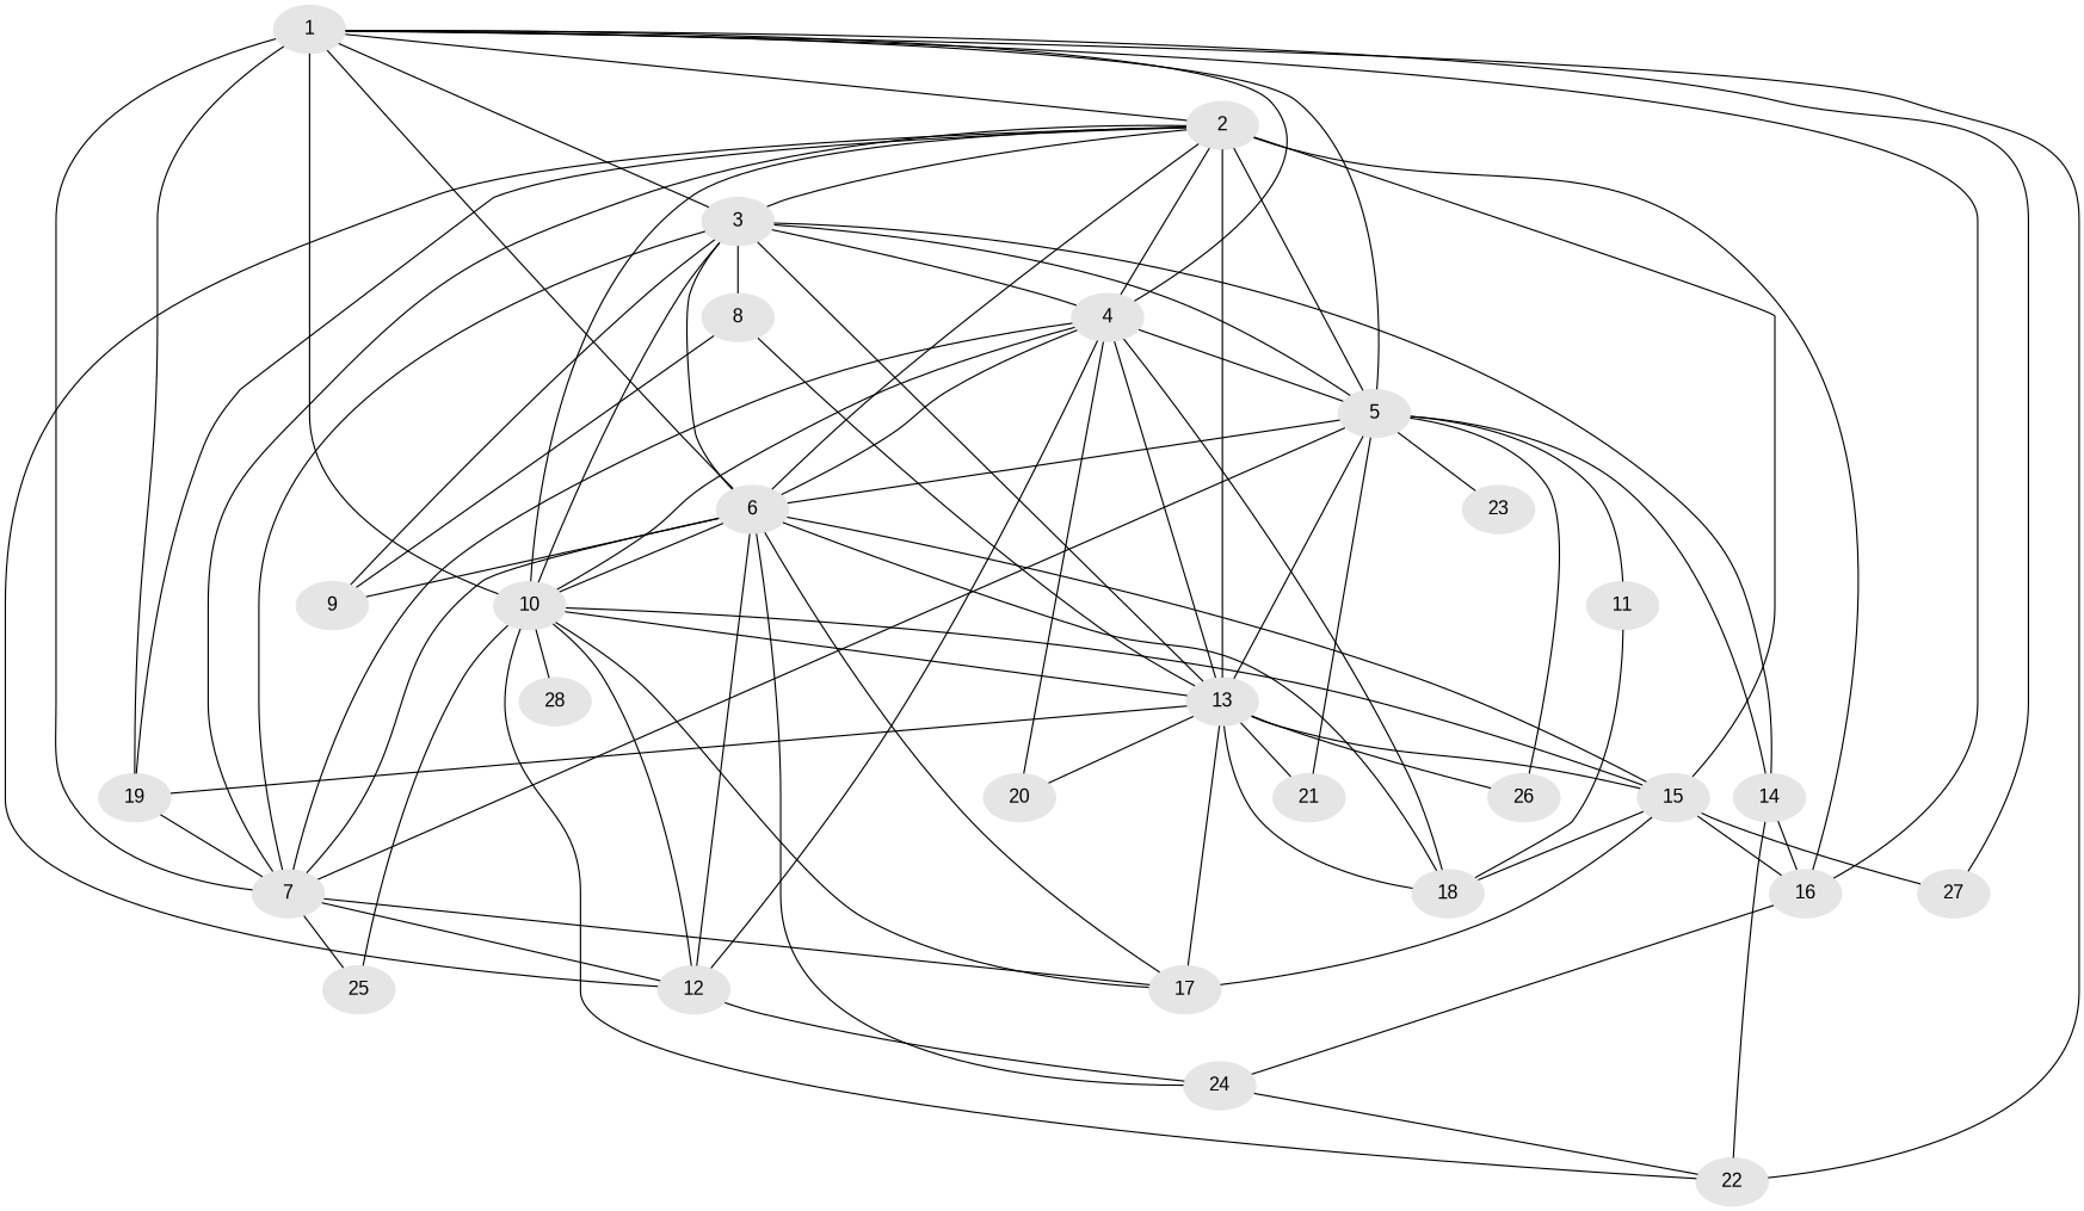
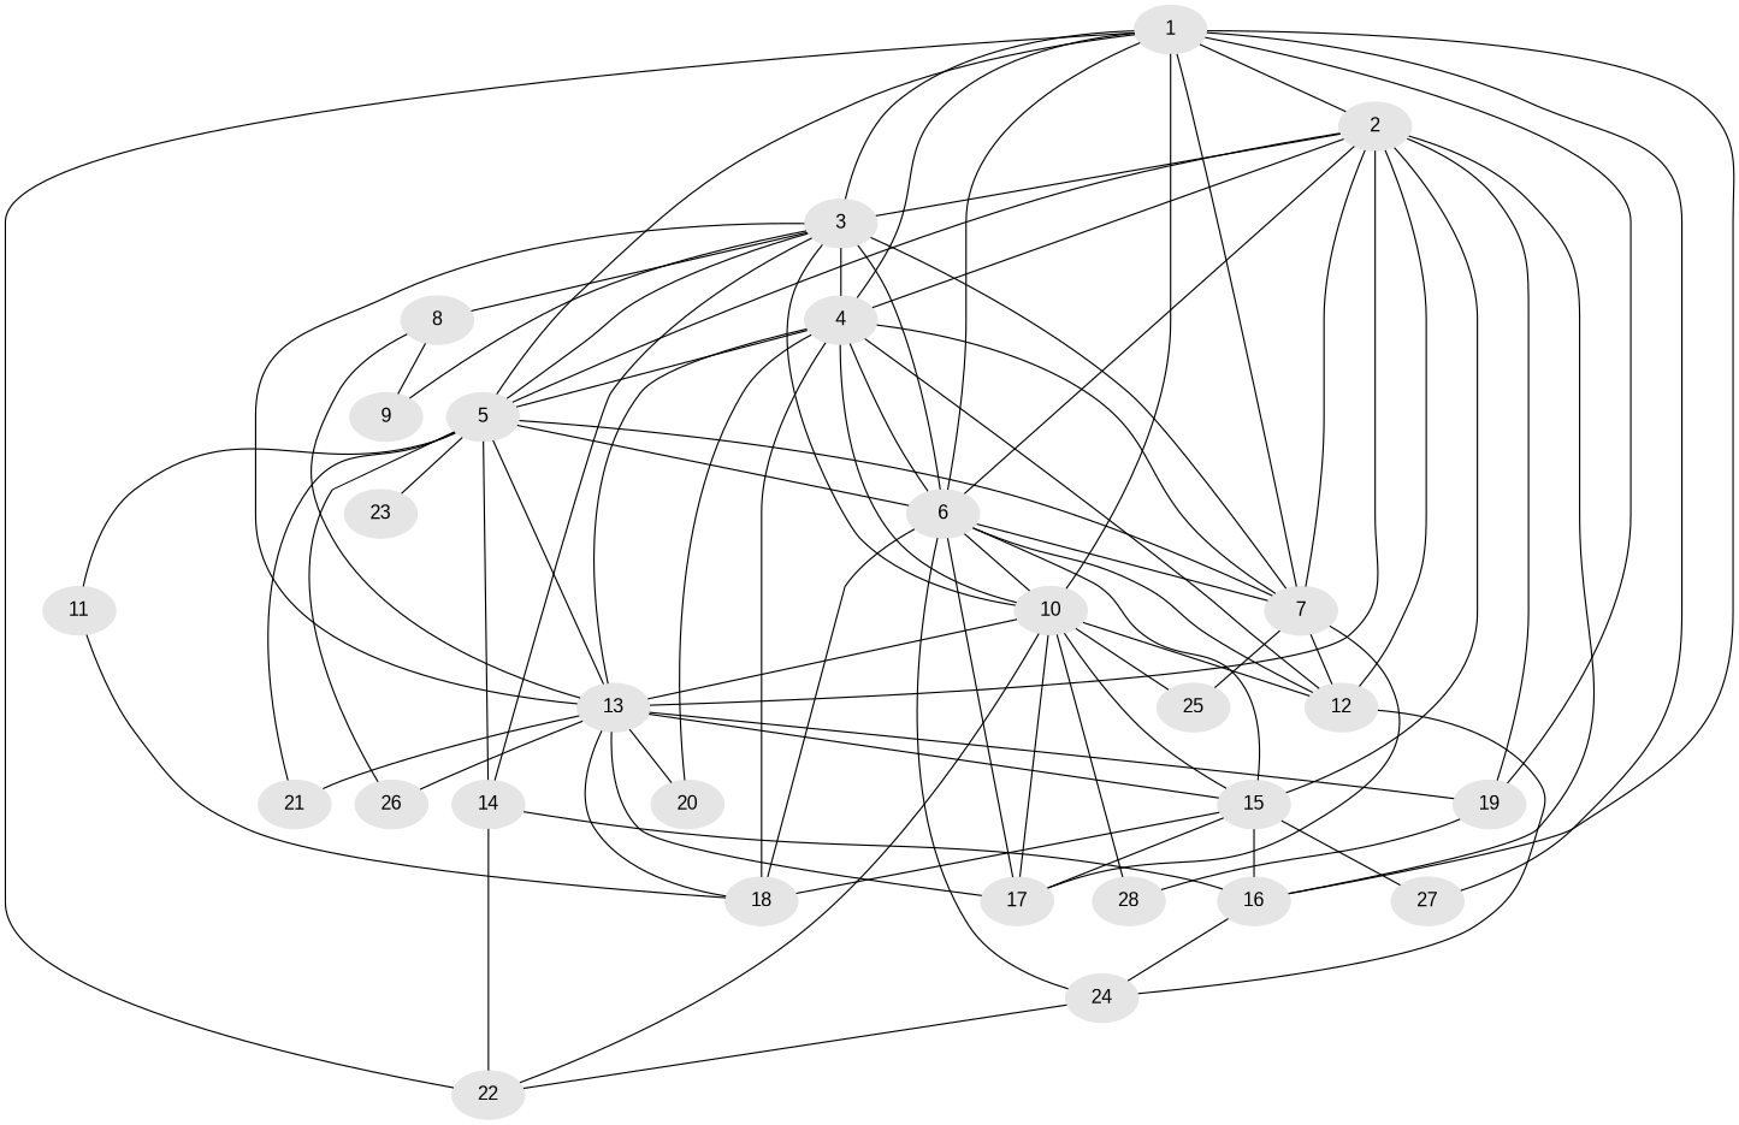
  graph {
    fontname="Liberation Sans"
    node [color=gray90 fontname="Liberation Sans" style=filled]
    edge [fontname="Liberation Sans" weight=1.0]
    1
    2
    3
    4
    5
    6
    7
    10
    16
    19
    22
    27
    12
    13
    15
    8
    9
    14
    20
    18
    11
    21
    23
    26
    17
    24
    25
    28
    1 -- 2 [weight=4.0]
    1 -- 3 [weight=2.0]
    1 -- 4 [weight=4.0]
    1 -- 5 [weight=2.0]
    1 -- 6 [weight=2.0]
    1 -- 7 [weight=2.0]
    1 -- 10 [weight=16.0]
    1 -- 16
    1 -- 19
    1 -- 22
    1 -- 27
    2 -- 3 [weight=2.0]
    2 -- 4 [weight=4.0]
    2 -- 5 [weight=2.0]
    2 -- 6 [weight=3.0]
    2 -- 7 [weight=3.0]
-   2 -- 10
    2 -- 16
    2 -- 19 [weight=2.0]
    2 -- 12
    2 -- 13 [weight=14.0]
    2 -- 15 [weight=7.0]
    3 -- 4 [weight=2.0]
    3 -- 5
    3 -- 6 [weight=2.0]
    3 -- 7 [weight=2.0]
    3 -- 10
    3 -- 13 [weight=2.0]
    3 -- 8 [weight=3.0]
    3 -- 9
    3 -- 14
    4 -- 5 [weight=3.0]
    4 -- 6 [weight=2.0]
    4 -- 7 [weight=3.0]
    4 -- 10 [weight=2.0]
    4 -- 12
    4 -- 13
    4 -- 20 [weight=3.0]
    4 -- 18
    5 -- 6
    5 -- 7
    5 -- 13 [weight=2.0]
    5 -- 14
    5 -- 11
    5 -- 21
    5 -- 23
    5 -- 26
    6 -- 7
    6 -- 10 [weight=4.0]
    6 -- 12
    6 -- 15
-   6 -- 9 [weight=3.0]
    6 -- 18
    6 -- 17
    6 -- 24
    7 -- 12
    7 -- 17
    7 -- 25
    10 -- 22
    10 -- 12
    10 -- 13
    10 -- 15 [weight=4.0]
    10 -- 17
    10 -- 25
    10 -- 28
    16 -- 24
-   19 -- 7
+   19 -- 28
    12 -- 24
    13 -- 19
    13 -- 15 [weight=2.0]
    13 -- 20
    13 -- 18
    13 -- 21 [weight=2.0]
    13 -- 26
    13 -- 17 [weight=2.0]
    15 -- 16
    15 -- 27
    15 -- 18
    15 -- 17 [weight=2.0]
    8 -- 13
    8 -- 9
    14 -- 16
    14 -- 22 [weight=2.0]
    11 -- 18
    24 -- 22
  }
